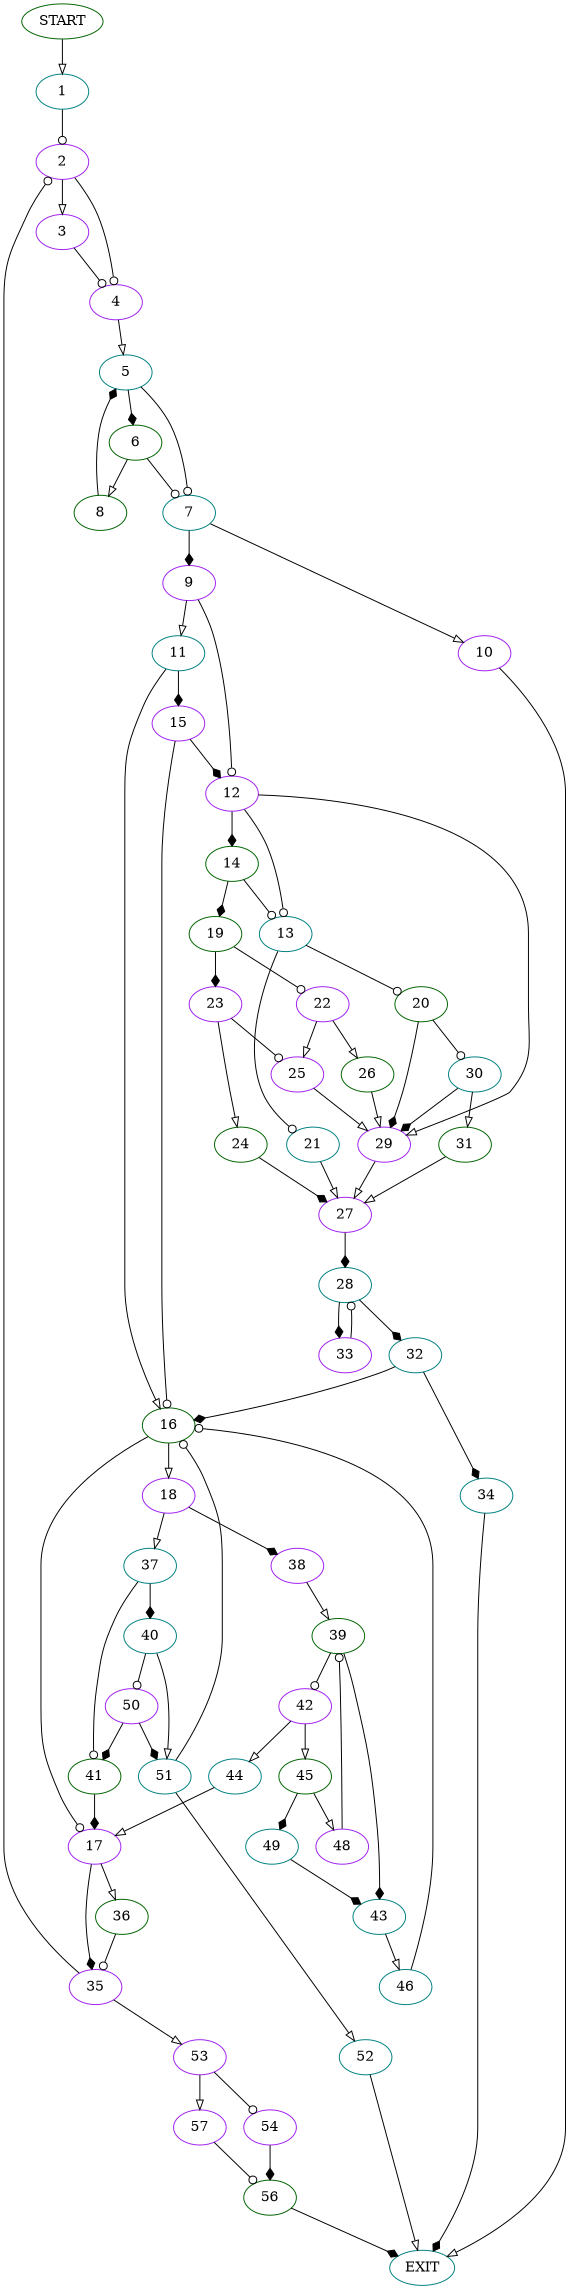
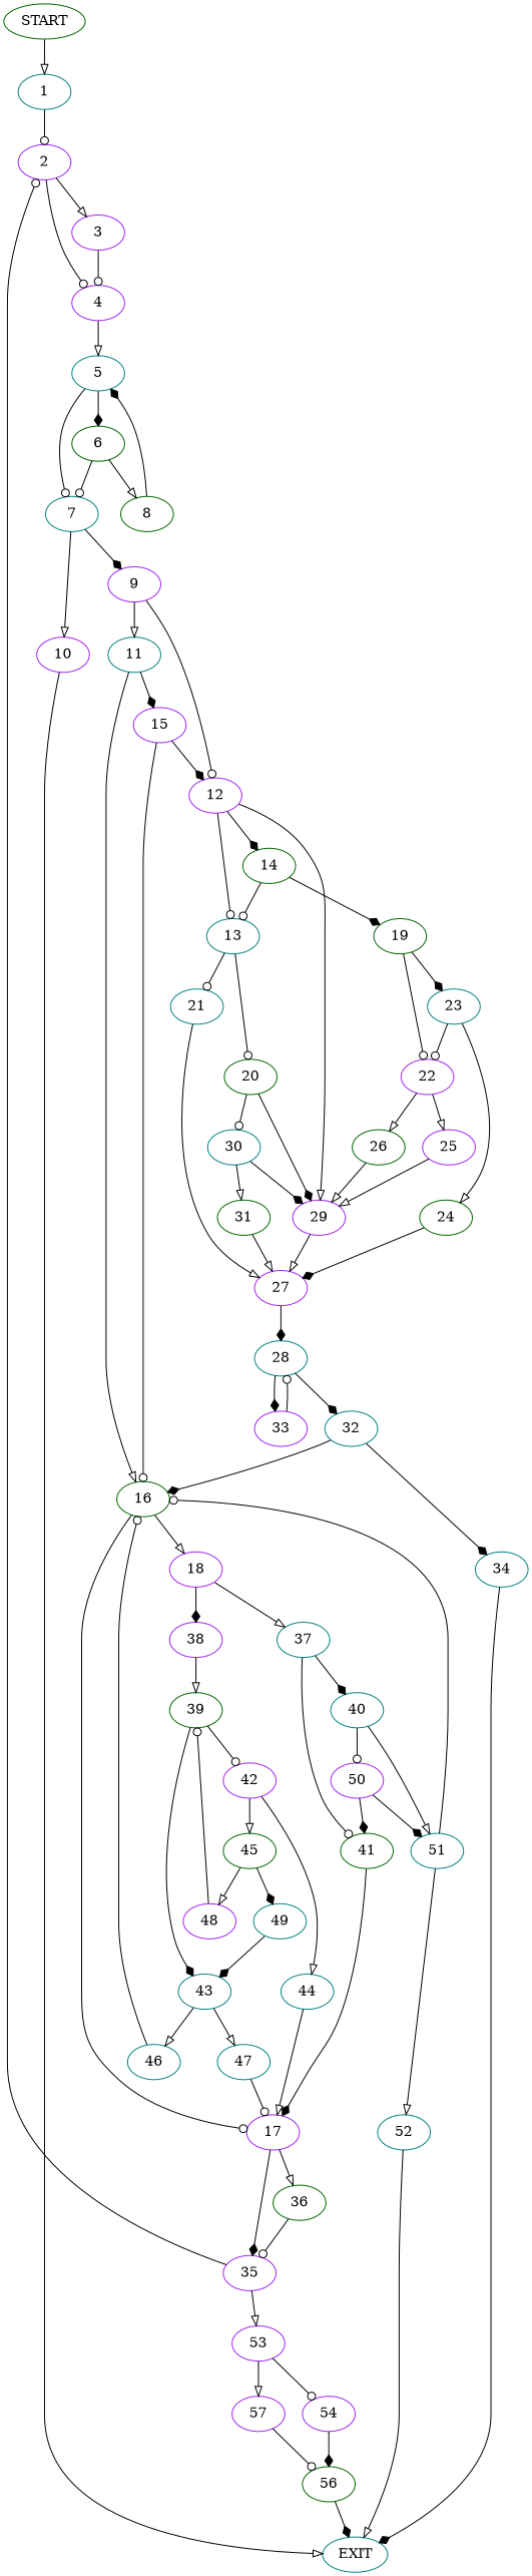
  digraph {
    node [color=purple]
    edge [arrowhead=onormal]
    n1 [color=darkgreen label=START]
    1 [color=teal]
    2
    n4 [color=teal label=EXIT]
    3
    4
    5 [color=teal]
    6 [color=darkgreen]
    7 [color=teal]
    8 [color=darkgreen]
    9
    10
    11 [color=teal]
    12
    15
    16 [color=darkgreen]
    13 [color=teal]
    14 [color=darkgreen]
    29
    17
    18
    20 [color=darkgreen]
    21 [color=teal]
    19 [color=darkgreen]
    30 [color=teal]
    27
    22
-   23
+   23 [color=teal]
    35
    36 [color=darkgreen]
    37 [color=teal]
    38
    53
    40 [color=teal]
    41 [color=darkgreen]
    39 [color=darkgreen]
    25
    26 [color=darkgreen]
    24 [color=darkgreen]
    31 [color=darkgreen]
    28 [color=teal]
    32 [color=teal]
    33
    34 [color=teal]
    54
    n46 [label=57]
    50
    51 [color=teal]
    42
    43 [color=teal]
    44 [color=teal]
    45 [color=darkgreen]
    46 [color=teal]
+   47 [color=teal]
    52 [color=teal]
    48
    49 [color=teal]
    56 [color=darkgreen]
    n1 -> 1
    1 -> 2 [arrowhead=odot]
    2 -> 3
    2 -> 4 [arrowhead=odot]
    3 -> 4 [arrowhead=odot]
    4 -> 5
    5 -> 6 [arrowhead=diamond]
    5 -> 7 [arrowhead=odot]
    6 -> 7 [arrowhead=odot]
    6 -> 8
    7 -> 9 [arrowhead=diamond]
    7 -> 10
    8 -> 5 [arrowhead=diamond]
    9 -> 11
    9 -> 12 [arrowhead=odot]
    10 -> n4
    11 -> 15 [arrowhead=diamond]
    11 -> 16
    12 -> 13 [arrowhead=odot]
    12 -> 14 [arrowhead=diamond]
    12 -> 29
    15 -> 12 [arrowhead=diamond]
    15 -> 16 [arrowhead=odot]
    16 -> 17 [arrowhead=odot]
    16 -> 18
    13 -> 20 [arrowhead=odot]
    13 -> 21 [arrowhead=odot]
    14 -> 13 [arrowhead=odot]
    14 -> 19 [arrowhead=diamond]
    29 -> 27
    17 -> 35 [arrowhead=diamond]
    17 -> 36
    18 -> 37
    18 -> 38 [arrowhead=diamond]
    20 -> 29 [arrowhead=diamond]
    20 -> 30 [arrowhead=odot]
    21 -> 27
    19 -> 22 [arrowhead=odot]
    19 -> 23 [arrowhead=diamond]
    30 -> 29 [arrowhead=diamond]
    30 -> 31
    27 -> 28 [arrowhead=diamond]
    22 -> 25
    22 -> 26
-   23 -> 25 [arrowhead=odot]
+   23 -> 22 [arrowhead=odot]
    23 -> 24
    35 -> 2 [arrowhead=odot]
    35 -> 53
    36 -> 35 [arrowhead=odot]
    37 -> 40 [arrowhead=diamond]
    37 -> 41 [arrowhead=odot]
    38 -> 39
    53 -> 54 [arrowhead=odot]
    53 -> n46
    40 -> 50 [arrowhead=odot]
    40 -> 51
    41 -> 17 [arrowhead=diamond]
    39 -> 42 [arrowhead=odot]
    39 -> 43 [arrowhead=diamond]
    25 -> 29
    26 -> 29
    24 -> 27 [arrowhead=diamond]
    31 -> 27
    28 -> 32 [arrowhead=diamond]
    28 -> 33 [arrowhead=diamond]
    32 -> 16 [arrowhead=diamond]
    32 -> 34 [arrowhead=diamond]
    33 -> 28 [arrowhead=odot]
    34 -> n4 [arrowhead=diamond]
    54 -> 56 [arrowhead=diamond]
    n46 -> 56 [arrowhead=odot]
    50 -> 41 [arrowhead=diamond]
    50 -> 51 [arrowhead=diamond]
    51 -> 16 [arrowhead=odot]
    51 -> 52
    42 -> 44
    42 -> 45
    43 -> 46
+   43 -> 47
    44 -> 17
    45 -> 48
    45 -> 49 [arrowhead=diamond]
    46 -> 16 [arrowhead=odot]
+   47 -> 17 [arrowhead=odot]
    52 -> n4
    48 -> 39 [arrowhead=odot]
    49 -> 43 [arrowhead=diamond]
    56 -> n4 [arrowhead=diamond]
  }
